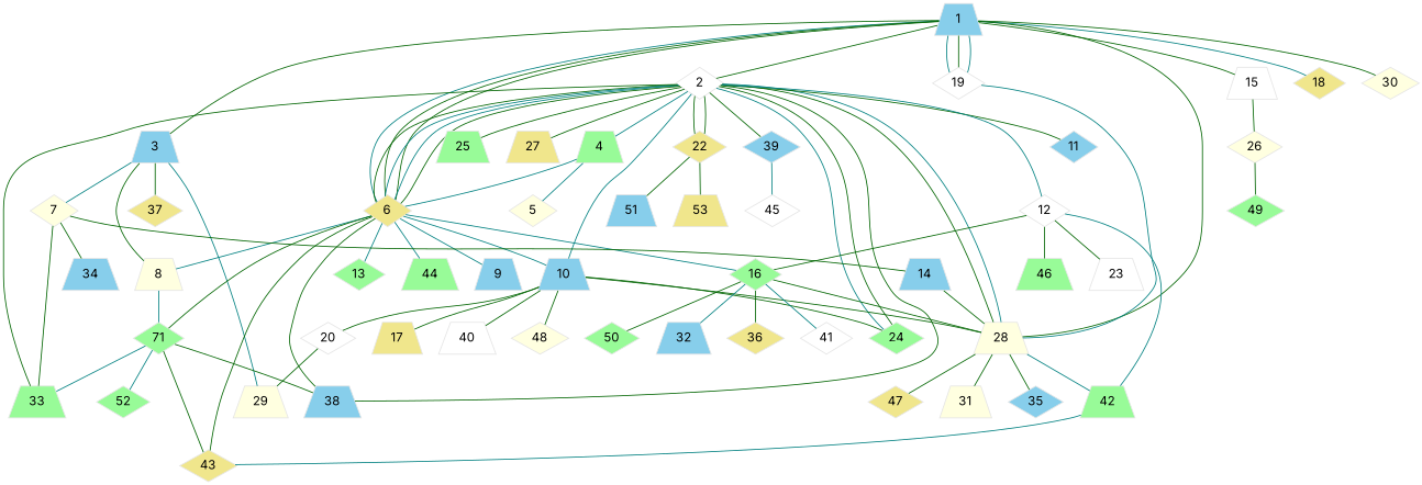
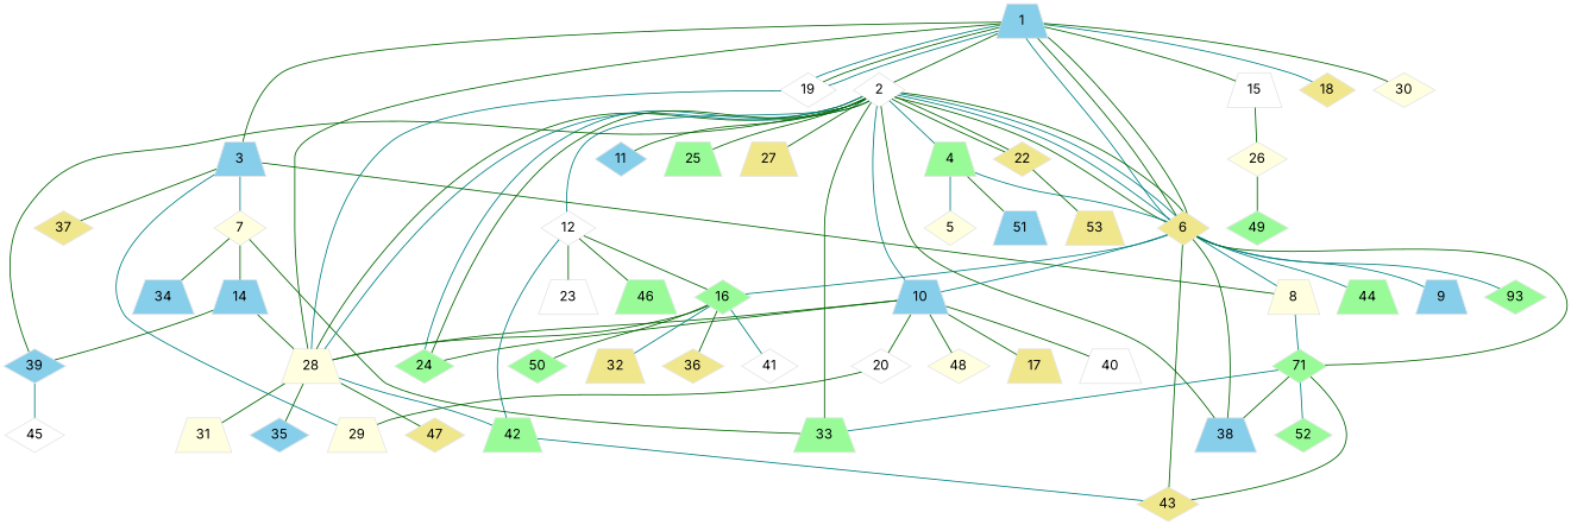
  graph {
    fontname=Inter
    node [color=gray90 fillcolor=palegreen fontname=Inter shape=diamond style=filled]
    edge [color=darkgreen fontname=Inter]
    1 [fillcolor=skyblue shape=trapezium]
    2 [fillcolor=white]
    3 [fillcolor=skyblue shape=trapezium]
    6 [fillcolor=khaki]
    15 [fillcolor=white shape=trapezium]
    18 [fillcolor=khaki]
    19 [fillcolor=white]
    28 [fillcolor=lightyellow shape=trapezium]
    30 [fillcolor=lightyellow]
    4 [shape=trapezium]
    10 [fillcolor=skyblue shape=trapezium]
    11 [fillcolor=skyblue]
    12 [fillcolor=white]
    22 [fillcolor=khaki]
    24
    25 [shape=trapezium]
    27 [fillcolor=khaki shape=trapezium]
    33 [shape=trapezium]
    38 [fillcolor=skyblue shape=trapezium]
    39 [fillcolor=skyblue]
    7 [fillcolor=lightyellow]
    8 [fillcolor=lightyellow shape=trapezium]
    29 [fillcolor=lightyellow shape=trapezium]
    37 [fillcolor=khaki]
    9 [fillcolor=skyblue shape=trapezium]
-   13
+   13 [label=93]
    16
    n28 [label=71]
    43 [fillcolor=khaki]
    44 [shape=trapezium]
    26 [fillcolor=lightyellow]
    42 [shape=trapezium]
    31 [fillcolor=lightyellow shape=trapezium]
    35 [fillcolor=skyblue]
    47 [fillcolor=khaki]
    5 [fillcolor=lightyellow]
    51 [fillcolor=skyblue shape=trapezium]
    17 [fillcolor=khaki shape=trapezium]
    20 [fillcolor=white]
    40 [fillcolor=white shape=trapezium]
    48 [fillcolor=lightyellow]
    23 [fillcolor=white shape=trapezium]
    46 [shape=trapezium]
    53 [fillcolor=khaki shape=trapezium]
    45 [fillcolor=white]
    14 [fillcolor=skyblue shape=trapezium]
    34 [fillcolor=skyblue shape=trapezium]
-   32 [fillcolor=skyblue shape=trapezium]
+   32 [fillcolor=khaki shape=trapezium]
    36 [fillcolor=khaki]
    41 [fillcolor=white]
    50
    52
    49
    1 -- 2
    1 -- 3
    1 -- 6 [color=teal]
    1 -- 6
    1 -- 6
    1 -- 15
    1 -- 18 [color=teal]
    1 -- 19 [color=teal]
    1 -- 19
    1 -- 19 [color=teal]
    1 -- 28
    1 -- 30
    2 -- 6
    2 -- 6 [color=teal]
    2 -- 6 [color=teal]
    2 -- 6
    2 -- 28
    2 -- 28 [color=teal]
    2 -- 4 [color=teal]
    2 -- 10 [color=teal]
    2 -- 11
    2 -- 12 [color=teal]
    2 -- 22
    2 -- 22
    2 -- 24 [color=teal]
    2 -- 24
    2 -- 25
    2 -- 27
    2 -- 33
    2 -- 38
    2 -- 39
    3 -- 7 [color=teal]
    3 -- 8
    3 -- 29 [color=teal]
    3 -- 37
    6 -- 10 [color=teal]
    6 -- 38
    6 -- 8 [color=teal]
    6 -- 9 [color=teal]
    6 -- 13 [color=teal]
    6 -- 16 [color=teal]
    6 -- n28
    6 -- 43
    6 -- 44 [color=teal]
    15 -- 26
    19 -- 28 [color=teal]
    28 -- 42 [color=teal]
    28 -- 31
    28 -- 35
    28 -- 47
    4 -- 6 [color=teal]
    4 -- 5 [color=teal]
-   22 -- 51
+   4 -- 51
    10 -- 28
    10 -- 24
    10 -- 17
    10 -- 20
    10 -- 40
    10 -- 48
    12 -- 16
    12 -- 42 [color=teal]
    12 -- 23
    12 -- 46
    22 -- 53
    39 -- 45 [color=teal]
    7 -- 33
    7 -- 14
    7 -- 34
    8 -- n28 [color=teal]
    16 -- 28
    16 -- 32 [color=teal]
    16 -- 36
    16 -- 41 [color=teal]
    16 -- 50
    n28 -- 33 [color=teal]
    n28 -- 38
    n28 -- 43
    n28 -- 52 [color=teal]
    26 -- 49
    42 -- 43 [color=teal]
    20 -- 29
    14 -- 28
+   14 -- 39
  }
